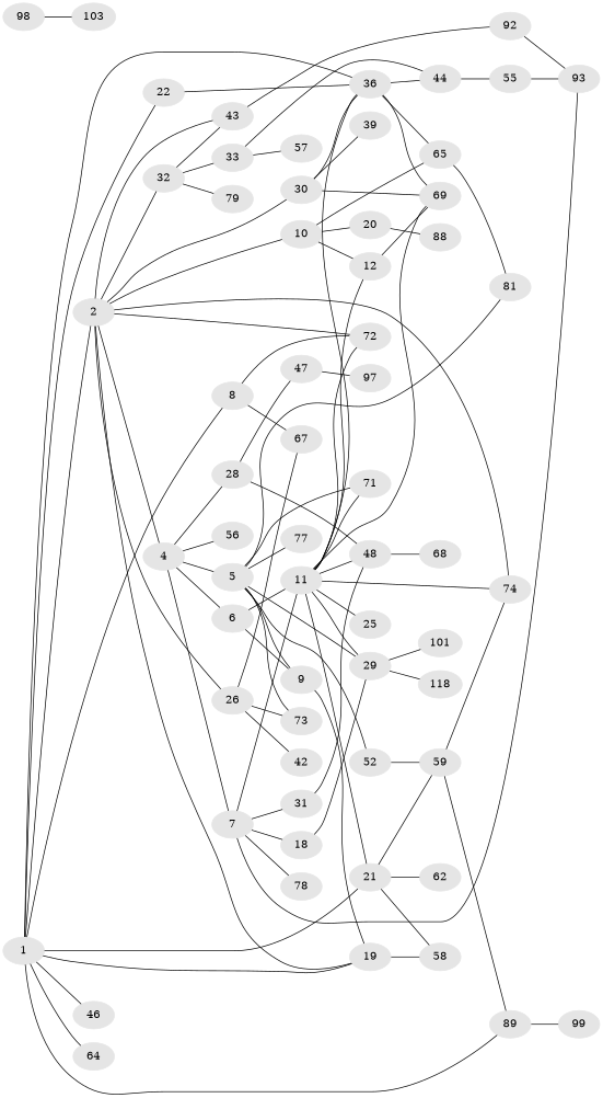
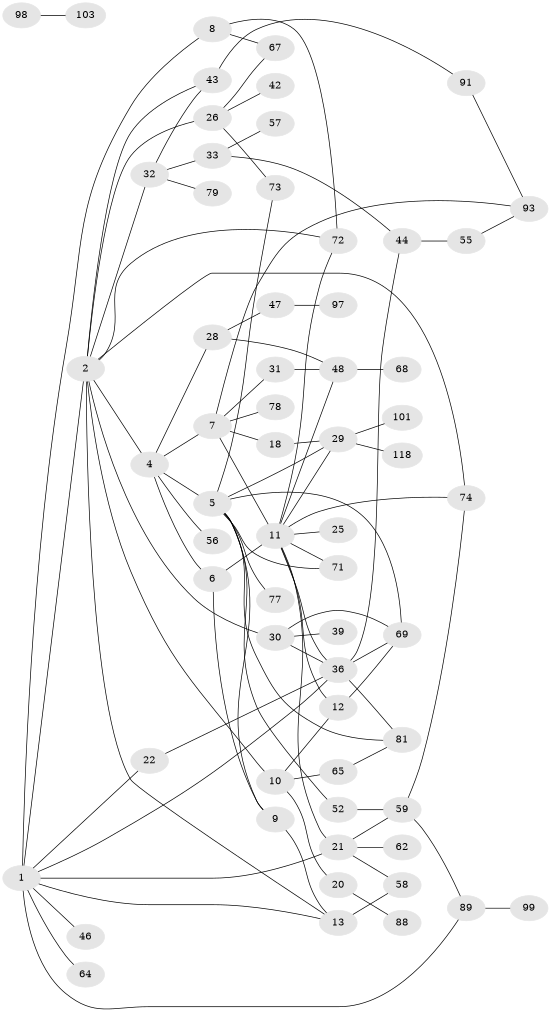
  graph {
    rankdir=LR
    node [color=gray90 style=filled]
    1 [super="+14"]
    2 [super="+3"]
    8
-   19 [super="+110+35"]
+   19 [super="+110+35" label=13]
    21 [super="+116+54+61"]
    22
    36 [super="+80"]
    46
    64
    89 [super="+112"]
    4
    10
    26 [super="+40"]
    30 [super="+87"]
    32 [super="+49+50"]
    43 [super="+111"]
    72 [super="+122+102"]
    74
    67 [super="+96"]
    58 [super="+85+66"]
    59 [super="+107+83"]
    62
    69 [super="+121"]
    81 [super="+123+100+92"]
    44
    99
    5 [super="+51"]
    6
    7 [super="+17"]
    28 [super="+76"]
    56
    12 [super="+45+108+86"]
    20
    65 [super="+84"]
    73
    42 [super="+115"]
    39 [super="+106"]
    33 [super="+34"]
    79
-   91 [label=92]
+   91
    9 [super="+70"]
    29 [super="+53"]
    52
    71
    77 [super="+120"]
    11 [super="+15+13+94"]
    18
    31 [super="+95"]
    78
    93 [super="+104+124"]
    48
    47
    101
    118
    25
    n56 [label=88]
    68
    97
    57
    55 [super="+75+126"]
    103 [super="+109"]
    98
    1 -- 2
    1 -- 8
    1 -- 19
    1 -- 21
    1 -- 22
    1 -- 36
    1 -- 46
    1 -- 64
    1 -- 89
    2 -- 19
    2 -- 4
    2 -- 10
    2 -- 26
    2 -- 30
    2 -- 32
    2 -- 43
    2 -- 72
    2 -- 74
    8 -- 72 [weight=2]
    8 -- 67
    19 -- 58
    21 -- 58
    21 -- 59
    21 -- 62
    22 -- 36
    36 -- 69
-   36 -- 65
+   36 -- 81
    36 -- 44
    89 -- 99
    4 -- 5
    4 -- 6
    4 -- 7
    4 -- 28
    4 -- 56
    10 -- 12
    10 -- 20
    10 -- 65
    26 -- 67
    26 -- 73
    26 -- 42
    30 -- 36
    30 -- 69
    30 -- 39
    32 -- 43
    32 -- 33
    32 -- 79
    43 -- 91
    59 -- 89
    59 -- 74
    44 -- 55
-   11 -- 69
+   5 -- 69
    5 -- 81
    5 -- 73
    5 -- 9
    5 -- 29
    5 -- 52
    5 -- 71
    5 -- 77
    6 -- 9
    6 -- 11
    7 -- 11
    7 -- 18
    7 -- 31
    7 -- 78
    7 -- 93
    28 -- 48
    28 -- 47
    12 -- 69
    20 -- n56
    65 -- 81
    33 -- 44
    33 -- 57
    91 -- 93
    9 -- 19 [weight=2]
    29 -- 101
    29 -- 118
    52 -- 59
    11 -- 21
    11 -- 36
    11 -- 72
    11 -- 74
    11 -- 12
    11 -- 29
    11 -- 71
    11 -- 48
    11 -- 25
    18 -- 29
    31 -- 48
    48 -- 68
    47 -- 97
    55 -- 93
    98 -- 103
  }
